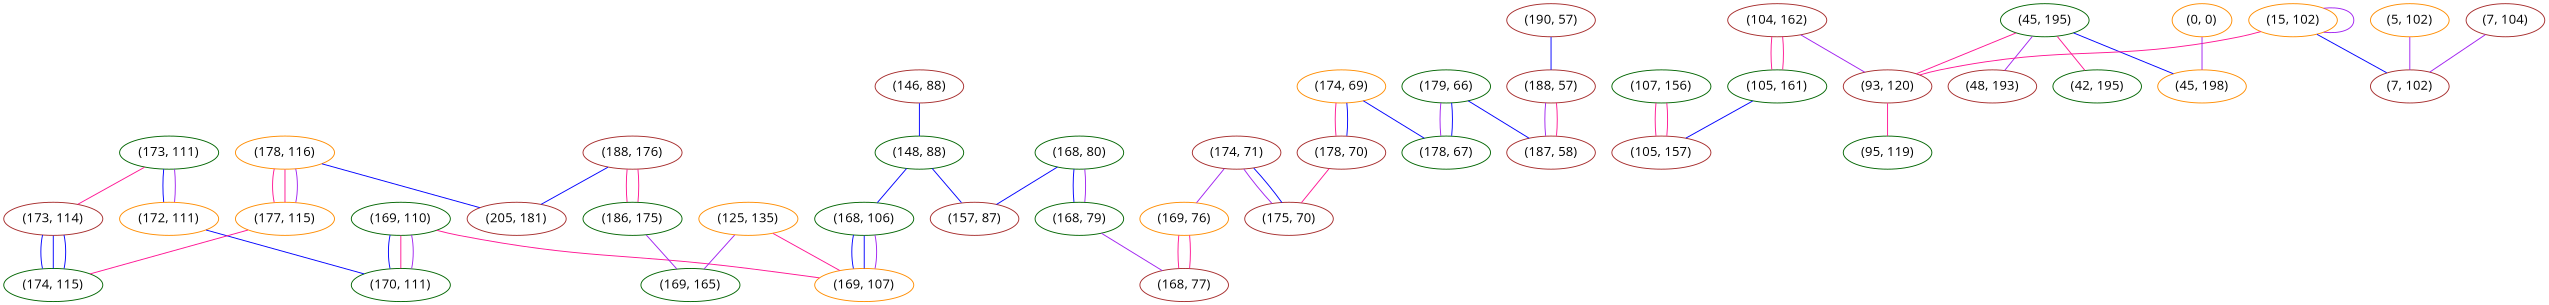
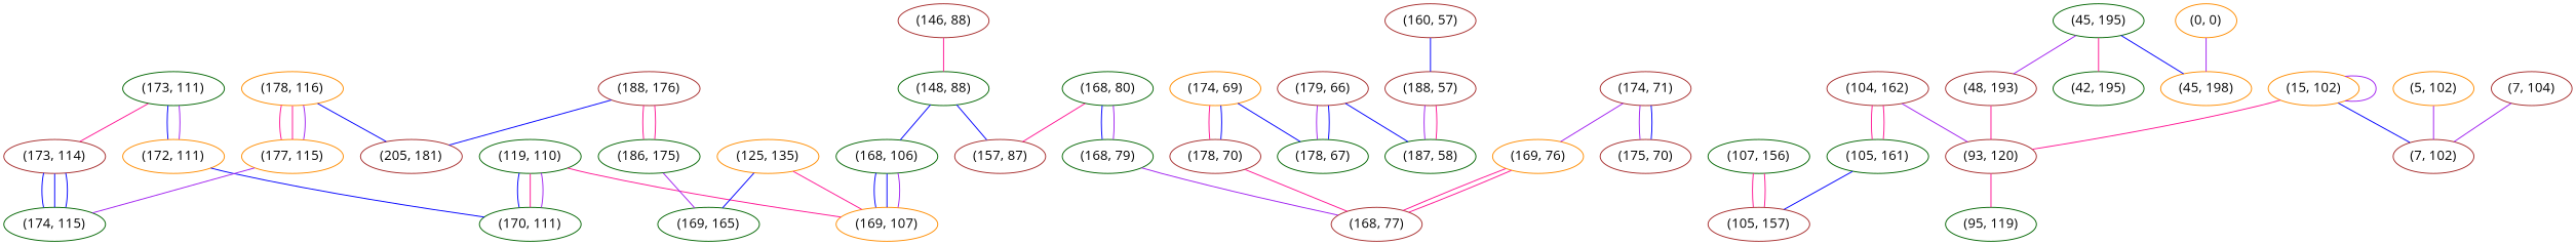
  graph {
    fontname="Open Sans"
    node [color=brown fontname="Open Sans"]
    edge [color=blue fontname="Open Sans" weight=1]
-   "(169, 110)" [color=darkgreen]
+   "(169, 110)" [color=darkgreen label="(119, 110)"]
    "(170, 111)" [color=darkgreen]
    "(169, 107)" [color=darkorange]
    "(105, 161)" [color=darkgreen]
    "(104, 162)"
    "(93, 120)"
    "(105, 157)"
    "(48, 193)"
    "(45, 195)" [color=darkgreen]
    "(45, 198)" [color=darkorange]
    "(42, 195)" [color=darkgreen]
    "(148, 88)" [color=darkgreen]
    "(146, 88)"
    "(157, 87)"
    "(168, 106)" [color=darkgreen]
    n16 [color=darkorange label="(174, 69)"]
    "(178, 70)"
    "(178, 67)" [color=darkgreen]
    "(175, 70)"
    "(173, 111)" [color=darkgreen]
    "(172, 111)" [color=darkorange]
    "(173, 114)"
    "(174, 115)" [color=darkgreen]
    "(15, 102)" [color=darkorange]
    "(7, 102)"
    "(95, 119)" [color=darkgreen]
    "(0, 0)" [color=darkorange]
    "(5, 102)" [color=darkorange]
-   "(190, 57)"
+   "(190, 57)" [label="(160, 57)"]
    "(188, 57)"
-   "(187, 58)"
+   "(187, 58)" [color=darkgreen]
    "(168, 80)" [color=darkgreen]
    "(168, 79)" [color=darkgreen]
    "(168, 77)"
    "(7, 104)"
    "(125, 135)" [color=darkorange]
    "(169, 165)" [color=darkgreen]
    "(107, 156)" [color=darkgreen]
    "(186, 175)" [color=darkgreen]
    "(188, 176)"
    "(205, 181)"
-   "(179, 66)" [color=darkgreen]
+   "(179, 66)"
    "(178, 116)" [color=darkorange]
    "(177, 115)" [color=darkorange]
    "(174, 71)"
    "(169, 76)" [color=darkorange]
    "(169, 110)" -- "(170, 111)"
    "(169, 110)" -- "(170, 111)" [color=deeppink]
    "(169, 110)" -- "(170, 111)" [color=purple]
    "(169, 110)" -- "(169, 107)" [color=deeppink]
    "(105, 161)" -- "(105, 157)"
    "(104, 162)" -- "(105, 161)" [color=deeppink]
    "(104, 162)" -- "(105, 161)" [color=deeppink]
    "(104, 162)" -- "(93, 120)" [color=purple]
    "(93, 120)" -- "(95, 119)" [color=deeppink]
-   "(45, 195)" -- "(93, 120)" [color=deeppink]
+   "(48, 193)" -- "(93, 120)" [color=deeppink]
    "(45, 195)" -- "(48, 193)" [color=purple]
    "(45, 195)" -- "(45, 198)"
    "(45, 195)" -- "(42, 195)" [color=deeppink]
    "(148, 88)" -- "(157, 87)"
    "(148, 88)" -- "(168, 106)"
-   "(146, 88)" -- "(148, 88)"
+   "(146, 88)" -- "(148, 88)" [color=deeppink]
    "(168, 106)" -- "(169, 107)"
    "(168, 106)" -- "(169, 107)"
    "(168, 106)" -- "(169, 107)" [color=purple]
    n16 -- "(178, 70)" [color=deeppink weight=2]
    n16 -- "(178, 70)"
    n16 -- "(178, 67)"
-   "(178, 70)" -- "(175, 70)" [color=deeppink]
+   "(178, 70)" -- "(168, 77)" [color=deeppink]
    "(173, 111)" -- "(172, 111)"
    "(173, 111)" -- "(172, 111)" [color=purple weight=2]
    "(173, 111)" -- "(173, 114)" [color=deeppink]
    "(172, 111)" -- "(170, 111)"
    "(173, 114)" -- "(174, 115)"
    "(173, 114)" -- "(174, 115)"
    "(173, 114)" -- "(174, 115)"
    "(15, 102)" -- "(93, 120)" [color=deeppink]
    "(15, 102)" -- "(15, 102)" [color=purple weight=2]
    "(15, 102)" -- "(7, 102)"
    "(0, 0)" -- "(45, 198)" [color=purple weight=4]
    "(5, 102)" -- "(7, 102)" [color=purple]
    "(190, 57)" -- "(188, 57)"
    "(188, 57)" -- "(187, 58)" [color=purple]
    "(188, 57)" -- "(187, 58)" [color=deeppink]
-   "(168, 80)" -- "(157, 87)"
+   "(168, 80)" -- "(157, 87)" [color=deeppink]
    "(168, 80)" -- "(168, 79)" [weight=2]
    "(168, 80)" -- "(168, 79)" [color=purple]
    "(168, 79)" -- "(168, 77)" [color=purple]
    "(7, 104)" -- "(7, 102)" [color=purple]
    "(125, 135)" -- "(169, 107)" [color=deeppink]
-   "(125, 135)" -- "(169, 165)" [color=purple]
+   "(125, 135)" -- "(169, 165)"
    "(107, 156)" -- "(105, 157)" [color=deeppink]
    "(107, 156)" -- "(105, 157)" [color=deeppink]
    "(186, 175)" -- "(169, 165)" [color=purple]
    "(188, 176)" -- "(186, 175)" [color=deeppink]
    "(188, 176)" -- "(186, 175)" [color=deeppink]
    "(188, 176)" -- "(205, 181)"
    "(179, 66)" -- "(178, 67)" [color=purple]
    "(179, 66)" -- "(178, 67)"
    "(179, 66)" -- "(187, 58)"
    "(178, 116)" -- "(205, 181)"
    "(178, 116)" -- "(177, 115)" [color=deeppink]
    "(178, 116)" -- "(177, 115)" [color=deeppink]
    "(178, 116)" -- "(177, 115)" [color=purple]
-   "(177, 115)" -- "(174, 115)" [color=deeppink]
+   "(177, 115)" -- "(174, 115)" [color=purple]
    "(174, 71)" -- "(175, 70)" [color=purple]
    "(174, 71)" -- "(175, 70)"
    "(174, 71)" -- "(169, 76)" [color=purple]
    "(169, 76)" -- "(168, 77)" [color=deeppink]
    "(169, 76)" -- "(168, 77)" [color=deeppink]
  }
